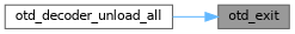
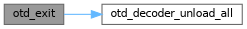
  digraph {
    rankdir=LR
    node [fontname=Helvetica fontsize=10 shape=box style=filled]
    n1 [color=gray40 fillcolor=grey60 fontcolor=black height=0.2 label=otd_exit width=0.4]
    n2 [color=grey40 fillcolor=white height=0.2 label=otd_decoder_unload_all width=0.4]
-   n2 -> n1 [color=steelblue1 fontname=Helvetica fontsize=10 labelfontname=Helvetica labelfontsize=10 style=solid]
+   n1 -> n2 [color=steelblue1 fontname=Helvetica fontsize=10 labelfontname=Helvetica labelfontsize=10 style=solid]
  }
